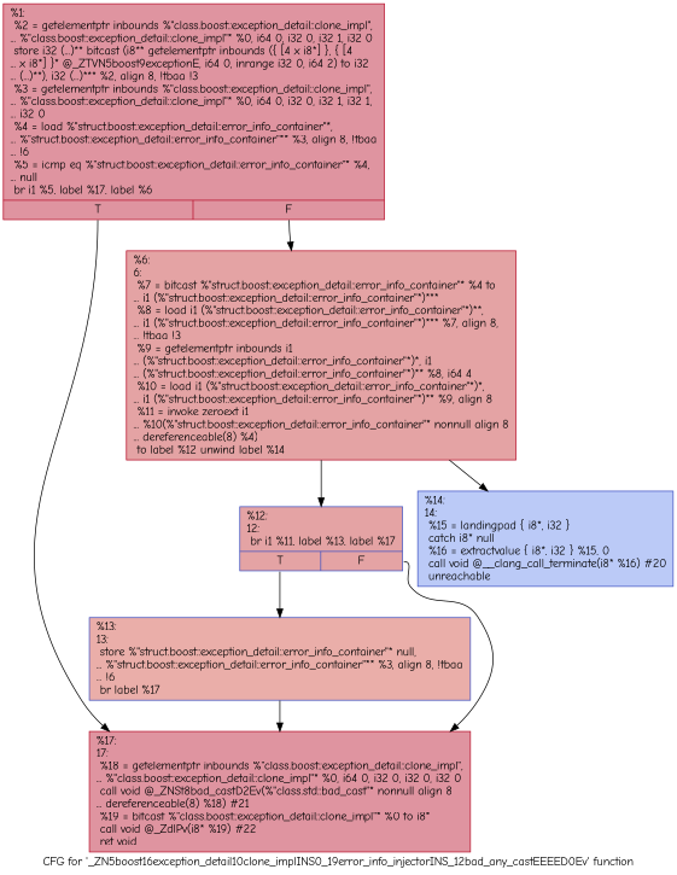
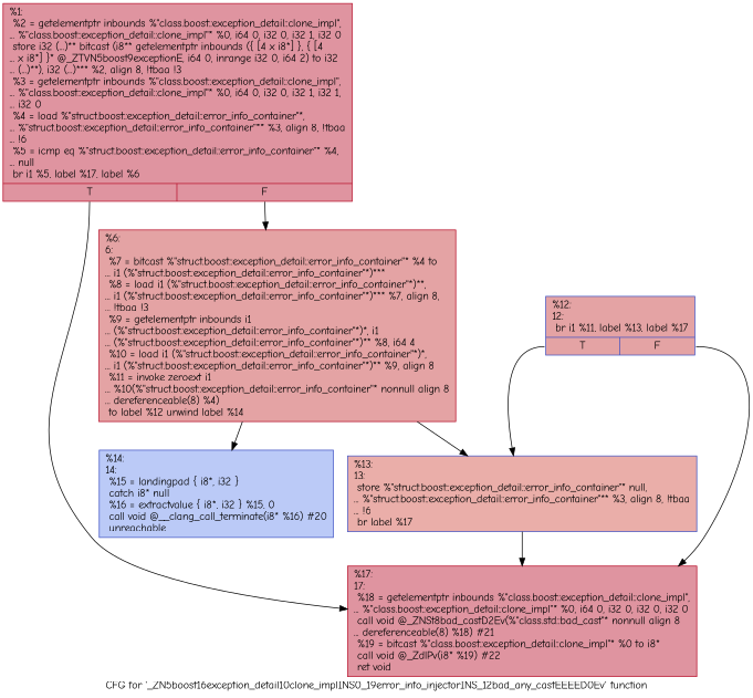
  digraph {
    fontname="Comic Neue"
    label="CFG for '_ZN5boost16exception_detail10clone_implINS0_19error_info_injectorINS_12bad_any_castEEEED0Ev' function"
    node [color="#b70d28ff" fillcolor="#b70d2870" fontname="Comic Neue" shape=record style=filled]
    edge [fontname="Comic Neue"]
    n1 [label="{%1:\l  %2 = getelementptr inbounds %\"class.boost::exception_detail::clone_impl\",\l... %\"class.boost::exception_detail::clone_impl\"* %0, i64 0, i32 0, i32 1, i32 0\l  store i32 (...)** bitcast (i8** getelementptr inbounds (\{ [4 x i8*] \}, \{ [4\l... x i8*] \}* @_ZTVN5boost9exceptionE, i64 0, inrange i32 0, i64 2) to i32\l... (...)**), i32 (...)*** %2, align 8, !tbaa !3\l  %3 = getelementptr inbounds %\"class.boost::exception_detail::clone_impl\",\l... %\"class.boost::exception_detail::clone_impl\"* %0, i64 0, i32 0, i32 1, i32 1,\l... i32 0\l  %4 = load %\"struct.boost::exception_detail::error_info_container\"*,\l... %\"struct.boost::exception_detail::error_info_container\"** %3, align 8, !tbaa\l... !6\l  %5 = icmp eq %\"struct.boost::exception_detail::error_info_container\"* %4,\l... null\l  br i1 %5, label %17, label %6\l|{<s0>T|<s1>F}}"]
    n2 [label="{%17:\l17:                                               \l  %18 = getelementptr inbounds %\"class.boost::exception_detail::clone_impl\",\l... %\"class.boost::exception_detail::clone_impl\"* %0, i64 0, i32 0, i32 0, i32 0\l  call void @_ZNSt8bad_castD2Ev(%\"class.std::bad_cast\"* nonnull align 8\l... dereferenceable(8) %18) #21\l  %19 = bitcast %\"class.boost::exception_detail::clone_impl\"* %0 to i8*\l  call void @_ZdlPv(i8* %19) #22\l  ret void\l}"]
    n3 [fillcolor="#c32e3170" label="{%6:\l6:                                                \l  %7 = bitcast %\"struct.boost::exception_detail::error_info_container\"* %4 to\l... i1 (%\"struct.boost::exception_detail::error_info_container\"*)***\l  %8 = load i1 (%\"struct.boost::exception_detail::error_info_container\"*)**,\l... i1 (%\"struct.boost::exception_detail::error_info_container\"*)*** %7, align 8,\l... !tbaa !3\l  %9 = getelementptr inbounds i1\l... (%\"struct.boost::exception_detail::error_info_container\"*)*, i1\l... (%\"struct.boost::exception_detail::error_info_container\"*)** %8, i64 4\l  %10 = load i1 (%\"struct.boost::exception_detail::error_info_container\"*)*,\l... i1 (%\"struct.boost::exception_detail::error_info_container\"*)** %9, align 8\l  %11 = invoke zeroext i1\l... %10(%\"struct.boost::exception_detail::error_info_container\"* nonnull align 8\l... dereferenceable(8) %4)\l          to label %12 unwind label %14\l}"]
    n4 [color="#3d50c3ff" fillcolor="#c32e3170" label="{%12:\l12:                                               \l  br i1 %11, label %13, label %17\l|{<s0>T|<s1>F}}"]
    n5 [color="#3d50c3ff" fillcolor="#6687ed70" label="{%14:\l14:                                               \l  %15 = landingpad \{ i8*, i32 \}\l          catch i8* null\l  %16 = extractvalue \{ i8*, i32 \} %15, 0\l  call void @__clang_call_terminate(i8* %16) #20\l  unreachable\l}"]
    n6 [color="#3d50c3ff" fillcolor="#d0473d70" label="{%13:\l13:                                               \l  store %\"struct.boost::exception_detail::error_info_container\"* null,\l... %\"struct.boost::exception_detail::error_info_container\"** %3, align 8, !tbaa\l... !6\l  br label %17\l}"]
    n1 -> n2 [tailport=s0]
    n1 -> n3 [tailport=s1]
-   n3 -> n4
+   n3 -> n6
    n3 -> n5
    n4 -> n2 [tailport=s1]
    n4 -> n6 [tailport=s0]
    n6 -> n2
  }
